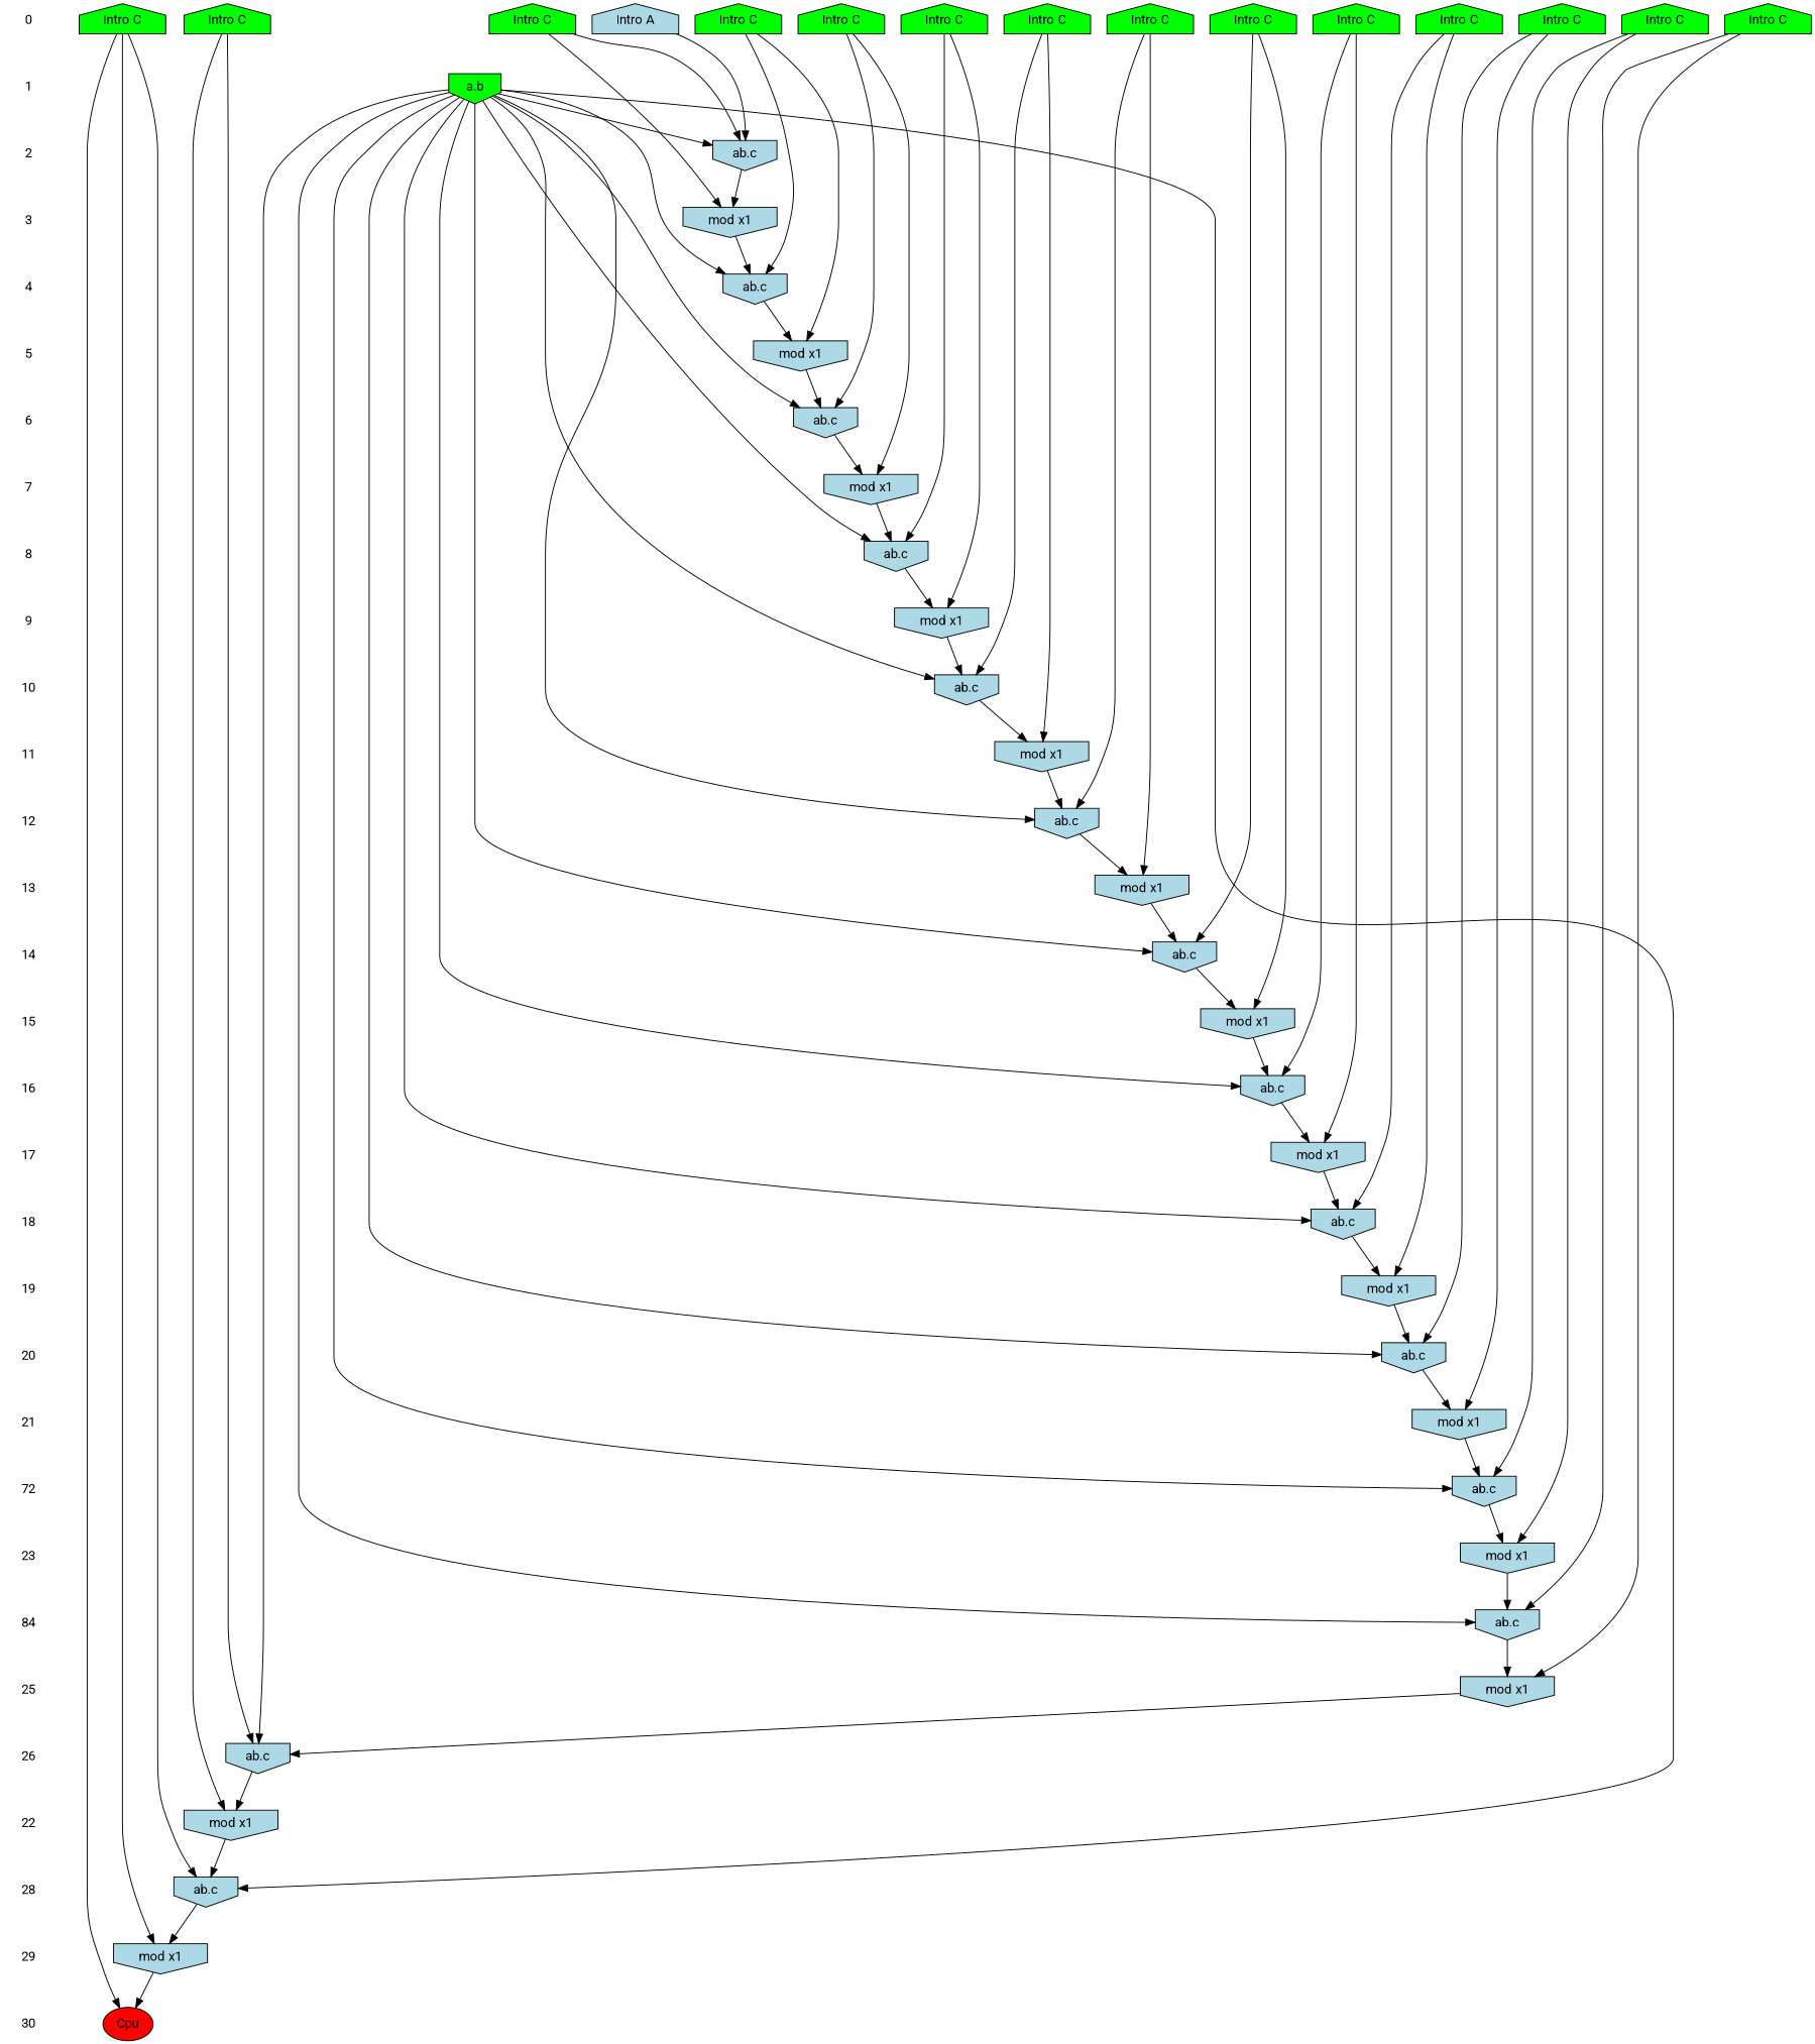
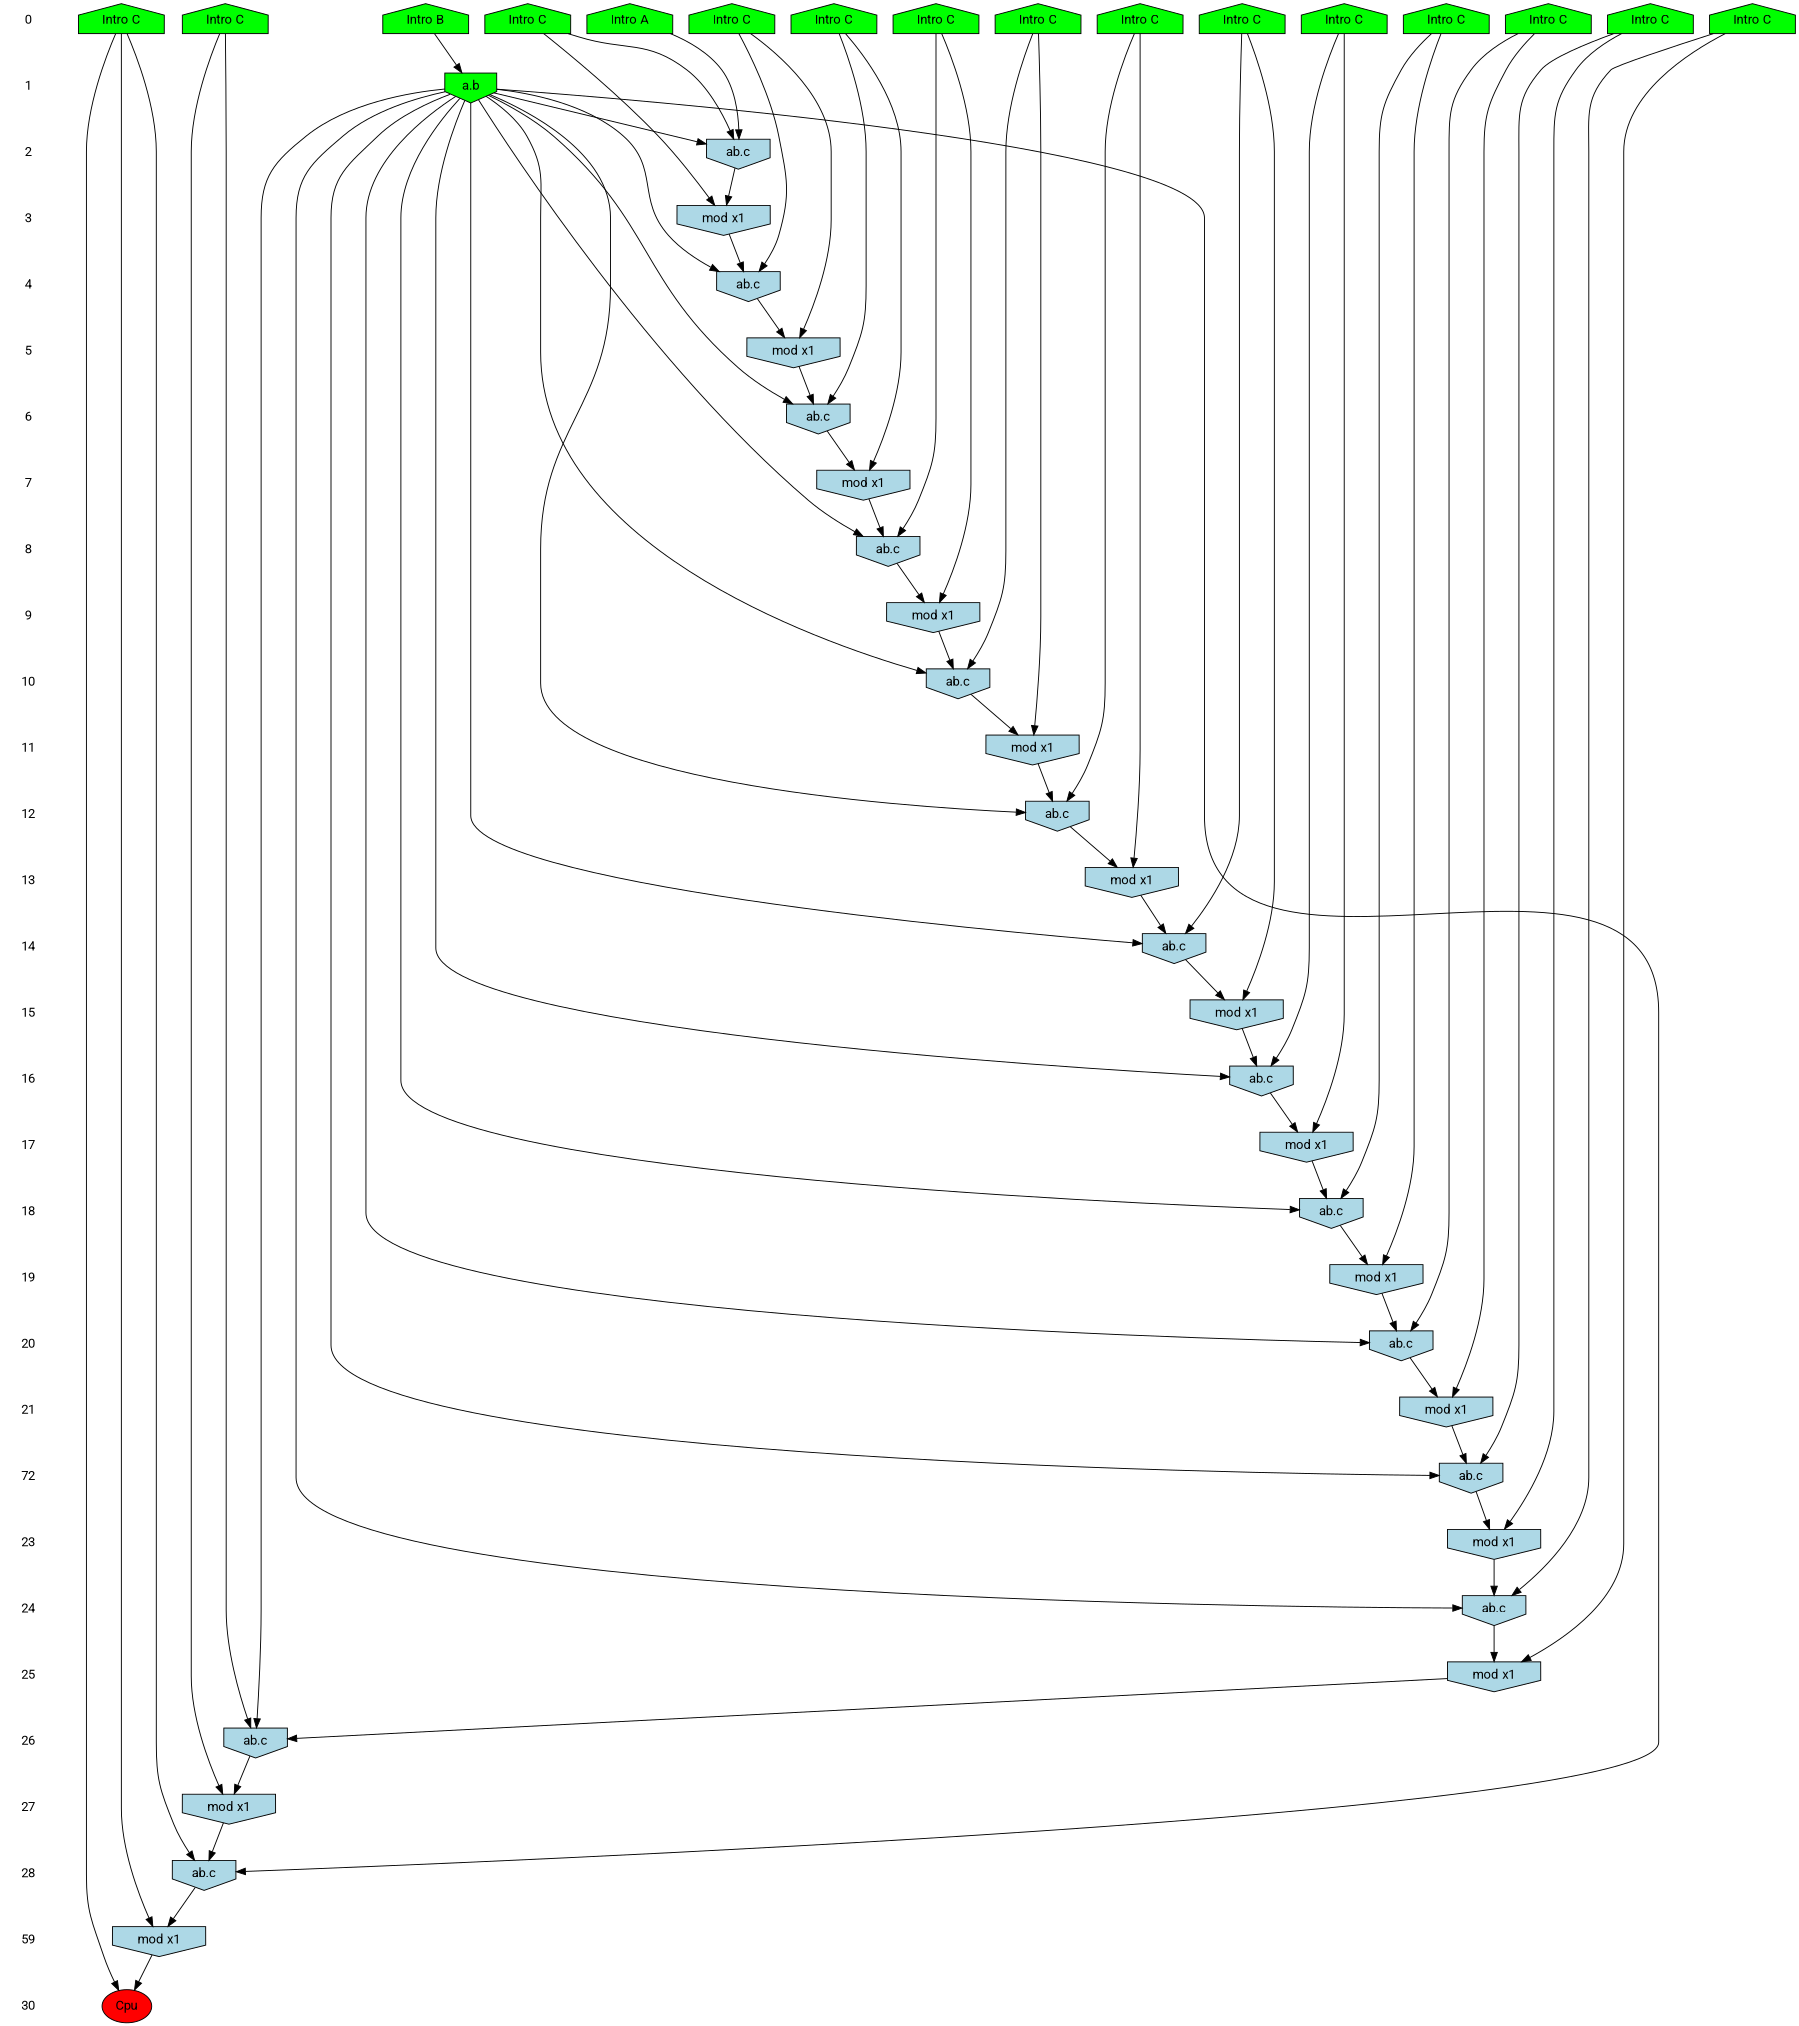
  digraph {
    fontname=Roboto
    ranksep=.5
    node [fontname=Roboto shape=plaintext style=filled]
    edge [fontname=Roboto]
    0 [style=""]
-   n3 [fillcolor=lightblue label="Intro A" shape=house]
+   n2 [fillcolor=green label="Intro B" shape=house]
+   n3 [fillcolor=green label="Intro A" shape=house]
    n4 [fillcolor=green label="Intro C" shape=house]
    n5 [fillcolor=green label="Intro C" shape=house]
    n6 [fillcolor=green label="Intro C" shape=house]
    n7 [fillcolor=green label="Intro C" shape=house]
    n8 [fillcolor=green label="Intro C" shape=house]
    n9 [fillcolor=green label="Intro C" shape=house]
    n10 [fillcolor=green label="Intro C" shape=house]
    n11 [fillcolor=green label="Intro C" shape=house]
    n12 [fillcolor=green label="Intro C" shape=house]
    n13 [fillcolor=green label="Intro C" shape=house]
    n14 [fillcolor=green label="Intro C" shape=house]
    n15 [fillcolor=green label="Intro C" shape=house]
    n16 [fillcolor=green label="Intro C" shape=house]
    n17 [fillcolor=green label="Intro C" shape=house]
    1 [style=""]
    n19 [fillcolor=green label="a.b" shape=invhouse]
    2 [style=""]
    n21 [fillcolor=lightblue label="ab.c" shape=invhouse]
    3 [style=""]
    n23 [fillcolor=lightblue label="mod x1" shape=invhouse]
    4 [style=""]
    n25 [fillcolor=lightblue label="ab.c" shape=invhouse]
    5 [style=""]
    n27 [fillcolor=lightblue label="mod x1" shape=invhouse]
    6 [style=""]
    n29 [fillcolor=lightblue label="ab.c" shape=invhouse]
    7 [style=""]
    n31 [fillcolor=lightblue label="mod x1" shape=invhouse]
    8 [style=""]
    n33 [fillcolor=lightblue label="ab.c" shape=invhouse]
    9 [style=""]
    n35 [fillcolor=lightblue label="mod x1" shape=invhouse]
    10 [style=""]
    n37 [fillcolor=lightblue label="ab.c" shape=invhouse]
    11 [style=""]
    n39 [fillcolor=lightblue label="mod x1" shape=invhouse]
    12 [style=""]
    n41 [fillcolor=lightblue label="ab.c" shape=invhouse]
    13 [style=""]
    n43 [fillcolor=lightblue label="mod x1" shape=invhouse]
    14 [style=""]
    n45 [fillcolor=lightblue label="ab.c" shape=invhouse]
    15 [style=""]
    n47 [fillcolor=lightblue label="mod x1" shape=invhouse]
    16 [style=""]
    n49 [fillcolor=lightblue label="ab.c" shape=invhouse]
    17 [style=""]
    n51 [fillcolor=lightblue label="mod x1" shape=invhouse]
    18 [style=""]
    n53 [fillcolor=lightblue label="ab.c" shape=invhouse]
    19 [style=""]
    n55 [fillcolor=lightblue label="mod x1" shape=invhouse]
    20 [style=""]
    n57 [fillcolor=lightblue label="ab.c" shape=invhouse]
    21 [style=""]
    n59 [fillcolor=lightblue label="mod x1" shape=invhouse]
    n60 [label=72 style=""]
    n61 [fillcolor=lightblue label="ab.c" shape=invhouse]
    23 [style=""]
    n63 [fillcolor=lightblue label="mod x1" shape=invhouse]
-   24 [label=84 style=""]
+   24 [style=""]
    n65 [fillcolor=lightblue label="ab.c" shape=invhouse]
    25 [style=""]
    n67 [fillcolor=lightblue label="mod x1" shape=invhouse]
    26 [style=""]
    n69 [fillcolor=lightblue label="ab.c" shape=invhouse]
-   27 [label=22 style=""]
+   27 [style=""]
    n71 [fillcolor=lightblue label="mod x1" shape=invhouse]
    28 [style=""]
    n73 [fillcolor=lightblue label="ab.c" shape=invhouse]
-   29 [style=""]
+   29 [label=59 style=""]
    n75 [fillcolor=lightblue label="mod x1" shape=invhouse]
    30 [style=""]
    n77 [fillcolor=red label=Cpu shape=""]
    subgraph sub_1 {
      rank=same
      0
+     n2
      n3
      n4
      n5
      n6
      n7
      n8
      n9
      n10
      n11
      n12
      n13
      n14
      n15
      n16
      n17
    }
    subgraph sub_2 {
      rank=same
      1
      n19
    }
    subgraph sub_3 {
      rank=same
      2
      n21
    }
    subgraph sub_4 {
      rank=same
      3
      n23
    }
    subgraph sub_5 {
      rank=same
      4
      n25
    }
    subgraph sub_6 {
      rank=same
      5
      n27
    }
    subgraph sub_7 {
      rank=same
      6
      n29
    }
    subgraph sub_8 {
      rank=same
      7
      n31
    }
    subgraph sub_9 {
      rank=same
      8
      n33
    }
    subgraph sub_10 {
      rank=same
      9
      n35
    }
    subgraph sub_11 {
      rank=same
      10
      n37
    }
    subgraph sub_12 {
      rank=same
      11
      n39
    }
    subgraph sub_13 {
      rank=same
      12
      n41
    }
    subgraph sub_14 {
      rank=same
      13
      n43
    }
    subgraph sub_15 {
      rank=same
      14
      n45
    }
    subgraph sub_16 {
      rank=same
      15
      n47
    }
    subgraph sub_17 {
      rank=same
      16
      n49
    }
    subgraph sub_18 {
      rank=same
      17
      n51
    }
    subgraph sub_19 {
      rank=same
      18
      n53
    }
    subgraph sub_20 {
      rank=same
      19
      n55
    }
    subgraph sub_21 {
      rank=same
      20
      n57
    }
    subgraph sub_22 {
      rank=same
      21
      n59
    }
    subgraph sub_23 {
      rank=same
      n60
      n61
    }
    subgraph sub_24 {
      rank=same
      23
      n63
    }
    subgraph sub_25 {
      rank=same
      24
      n65
    }
    subgraph sub_26 {
      rank=same
      25
      n67
    }
    subgraph sub_27 {
      rank=same
      26
      n69
    }
    subgraph sub_28 {
      rank=same
      27
      n71
    }
    subgraph sub_29 {
      rank=same
      28
      n73
    }
    subgraph sub_30 {
      rank=same
      29
      n75
    }
    subgraph sub_31 {
      rank=same
      30
      n77
    }
    0 -> 1 [style=invis]
+   n2 -> n19
    n3 -> n21
    n4 -> n73
    n4 -> n75
    n4 -> n77
    n5 -> n25
    n5 -> n27
    n6 -> n21
    n6 -> n23
    n7 -> n41
    n7 -> n43
    n8 -> n33
    n8 -> n35
    n9 -> n53
    n9 -> n55
    n10 -> n45
    n10 -> n47
    n11 -> n29
    n11 -> n31
    n12 -> n49
    n12 -> n51
    n13 -> n69
    n13 -> n71
    n14 -> n61
    n14 -> n63
    n15 -> n57
    n15 -> n59
    n16 -> n37
    n16 -> n39
    n17 -> n65
    n17 -> n67
    1 -> 2 [style=invis]
    n19 -> n21
    n19 -> n25
    n19 -> n29
    n19 -> n33
    n19 -> n37
    n19 -> n41
    n19 -> n45
    n19 -> n49
    n19 -> n53
    n19 -> n57
    n19 -> n61
    n19 -> n65
    n19 -> n69
    n19 -> n73
    2 -> 3 [style=invis]
    n21 -> n23
    3 -> 4 [style=invis]
    n23 -> n25
    4 -> 5 [style=invis]
    n25 -> n27
    5 -> 6 [style=invis]
    n27 -> n29
    6 -> 7 [style=invis]
    n29 -> n31
    7 -> 8 [style=invis]
    n31 -> n33
    8 -> 9 [style=invis]
    n33 -> n35
    9 -> 10 [style=invis]
    n35 -> n37
    10 -> 11 [style=invis]
    n37 -> n39
    11 -> 12 [style=invis]
    n39 -> n41
    12 -> 13 [style=invis]
    n41 -> n43
    13 -> 14 [style=invis]
    n43 -> n45
    14 -> 15 [style=invis]
    n45 -> n47
    15 -> 16 [style=invis]
    n47 -> n49
    16 -> 17 [style=invis]
    n49 -> n51
    17 -> 18 [style=invis]
    n51 -> n53
    18 -> 19 [style=invis]
    n53 -> n55
    19 -> 20 [style=invis]
    n55 -> n57
    20 -> 21 [style=invis]
    n57 -> n59
    21 -> n60 [style=invis]
    n59 -> n61
    n60 -> 23 [style=invis]
    n61 -> n63
    23 -> 24 [style=invis]
    n63 -> n65
    24 -> 25 [style=invis]
    n65 -> n67
    25 -> 26 [style=invis]
    n67 -> n69
    26 -> 27 [style=invis]
    n69 -> n71
    27 -> 28 [style=invis]
    n71 -> n73
    28 -> 29 [style=invis]
    n73 -> n75
    29 -> 30 [style=invis]
    n75 -> n77
  }
